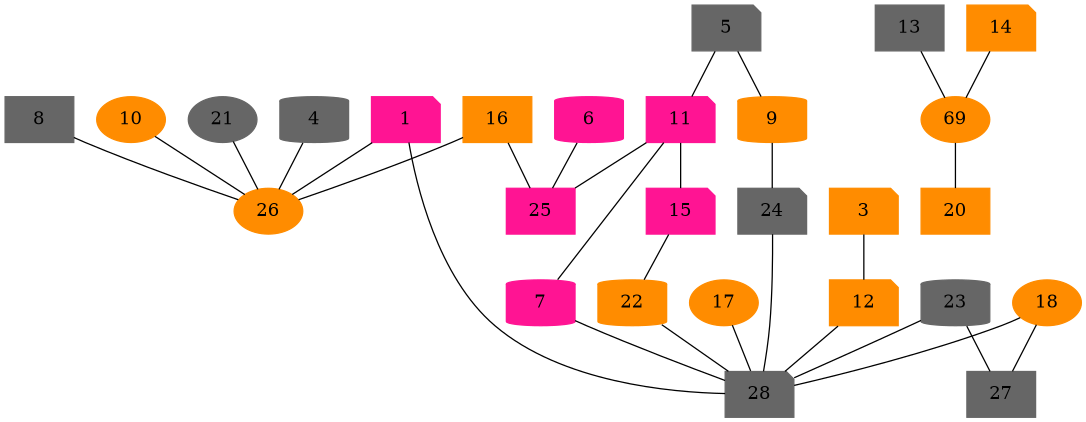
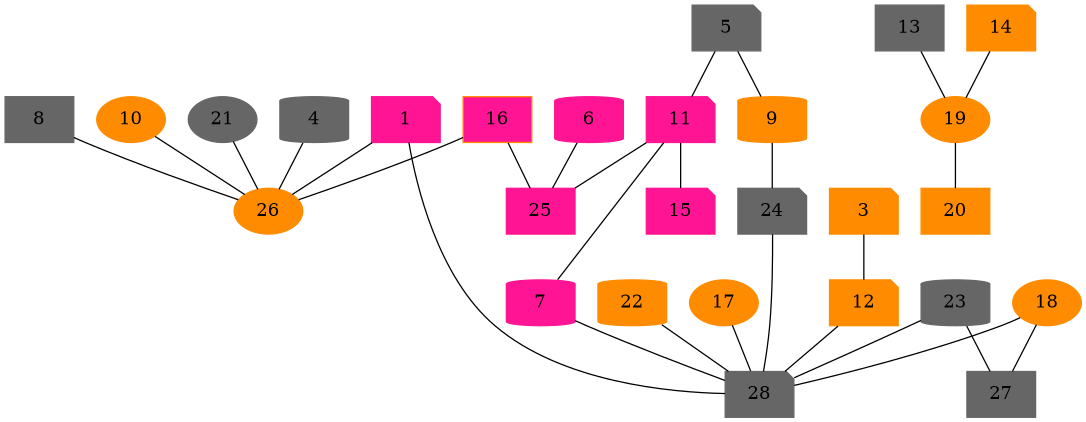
  graph {
    node [color=darkorange shape=note style=filled]
    edge [weight=1.0]
    1 [color=deeppink]
    26 [shape=ellipse]
    28 [color=gray40]
    3
    12
    4 [color=gray40 shape=cylinder]
    5 [color=gray40]
    9 [shape=cylinder]
    11 [color=deeppink]
    24 [color=gray40]
    25 [color=deeppink shape=box]
    7 [color=deeppink shape=cylinder]
    15 [color=deeppink]
    6 [color=deeppink shape=cylinder]
    8 [color=gray40 shape=box]
    13 [color=gray40 shape=box]
-   19 [shape=ellipse label=69]
+   19 [shape=ellipse]
    10 [shape=ellipse]
    22 [shape=cylinder]
    20 [shape=box]
    23 [color=gray40 shape=cylinder]
    27 [color=gray40 shape=box]
    14
-   16 [shape=box]
+   16 [shape=box fillcolor=deeppink]
    17 [shape=ellipse]
    18 [shape=ellipse]
    21 [color=gray40 shape=ellipse]
    1 -- 26
    1 -- 28
    3 -- 12
    12 -- 28
    4 -- 26
    5 -- 9
    5 -- 11
    9 -- 24
    11 -- 25
    11 -- 7
    11 -- 15
    24 -- 28
    7 -- 28
-   15 -- 22
    6 -- 25
    8 -- 26
    13 -- 19
    19 -- 20
    10 -- 26
    22 -- 28
    23 -- 28
    23 -- 27
    14 -- 19
    16 -- 26
    16 -- 25
    17 -- 28
    18 -- 28
    18 -- 27
    21 -- 26
  }
